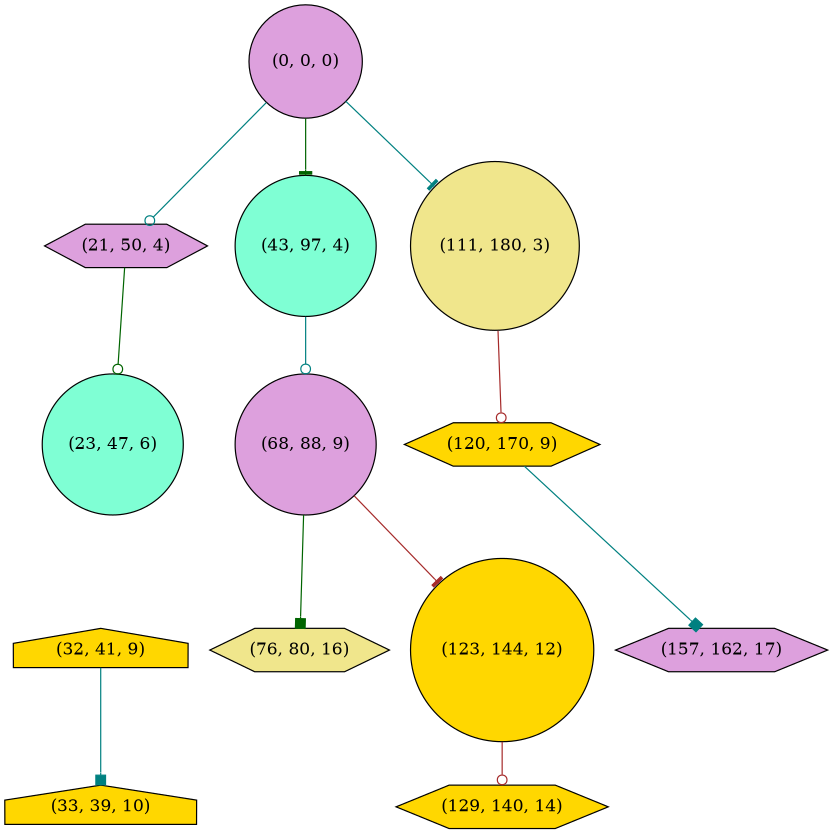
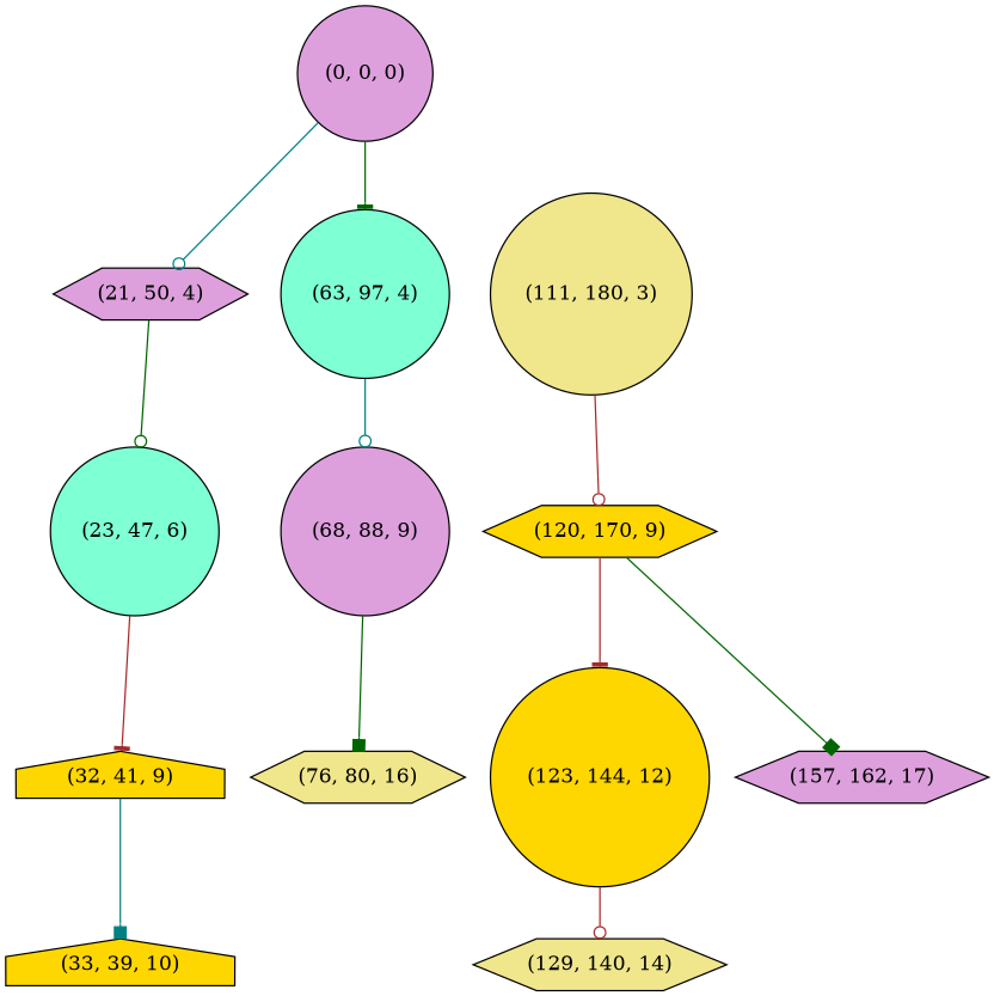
  digraph {
    node [fillcolor=plum shape=circle style=filled]
    edge [arrowhead=odot color=darkgreen]
    "(21, 50, 4)" [shape=hexagon]
    "(0, 0, 0)"
-   "(63, 97, 4)" [fillcolor=aquamarine label="(43, 97, 4)"]
+   "(63, 97, 4)" [fillcolor=aquamarine]
    "(111, 180, 3)" [fillcolor=khaki]
    "(23, 47, 6)" [fillcolor=aquamarine]
    "(68, 88, 9)"
    "(120, 170, 9)" [fillcolor=gold shape=hexagon]
    "(32, 41, 9)" [fillcolor=gold shape=house]
    "(33, 39, 10)" [fillcolor=gold shape=house]
    "(76, 80, 16)" [fillcolor=khaki shape=hexagon]
    "(123, 144, 12)" [fillcolor=gold]
    "(157, 162, 17)" [shape=hexagon]
-   "(129, 140, 14)" [fillcolor=gold shape=hexagon]
+   "(129, 140, 14)" [fillcolor=khaki shape=hexagon]
    "(21, 50, 4)" -> "(23, 47, 6)"
    "(0, 0, 0)" -> "(21, 50, 4)" [color=teal]
    "(0, 0, 0)" -> "(63, 97, 4)" [arrowhead=tee]
-   "(0, 0, 0)" -> "(111, 180, 3)" [arrowhead=tee color=teal]
    "(63, 97, 4)" -> "(68, 88, 9)" [color=teal]
    "(111, 180, 3)" -> "(120, 170, 9)" [color=brown]
+   "(23, 47, 6)" -> "(32, 41, 9)" [arrowhead=tee color=brown]
    "(68, 88, 9)" -> "(76, 80, 16)" [arrowhead=box]
-   "(68, 88, 9)" -> "(123, 144, 12)" [arrowhead=tee color=brown]
-   "(120, 170, 9)" -> "(157, 162, 17)" [arrowhead=box color=teal]
+   "(120, 170, 9)" -> "(123, 144, 12)" [arrowhead=tee color=brown]
+   "(120, 170, 9)" -> "(157, 162, 17)" [arrowhead=box]
    "(32, 41, 9)" -> "(33, 39, 10)" [arrowhead=box color=teal]
    "(123, 144, 12)" -> "(129, 140, 14)" [color=brown]
  }
